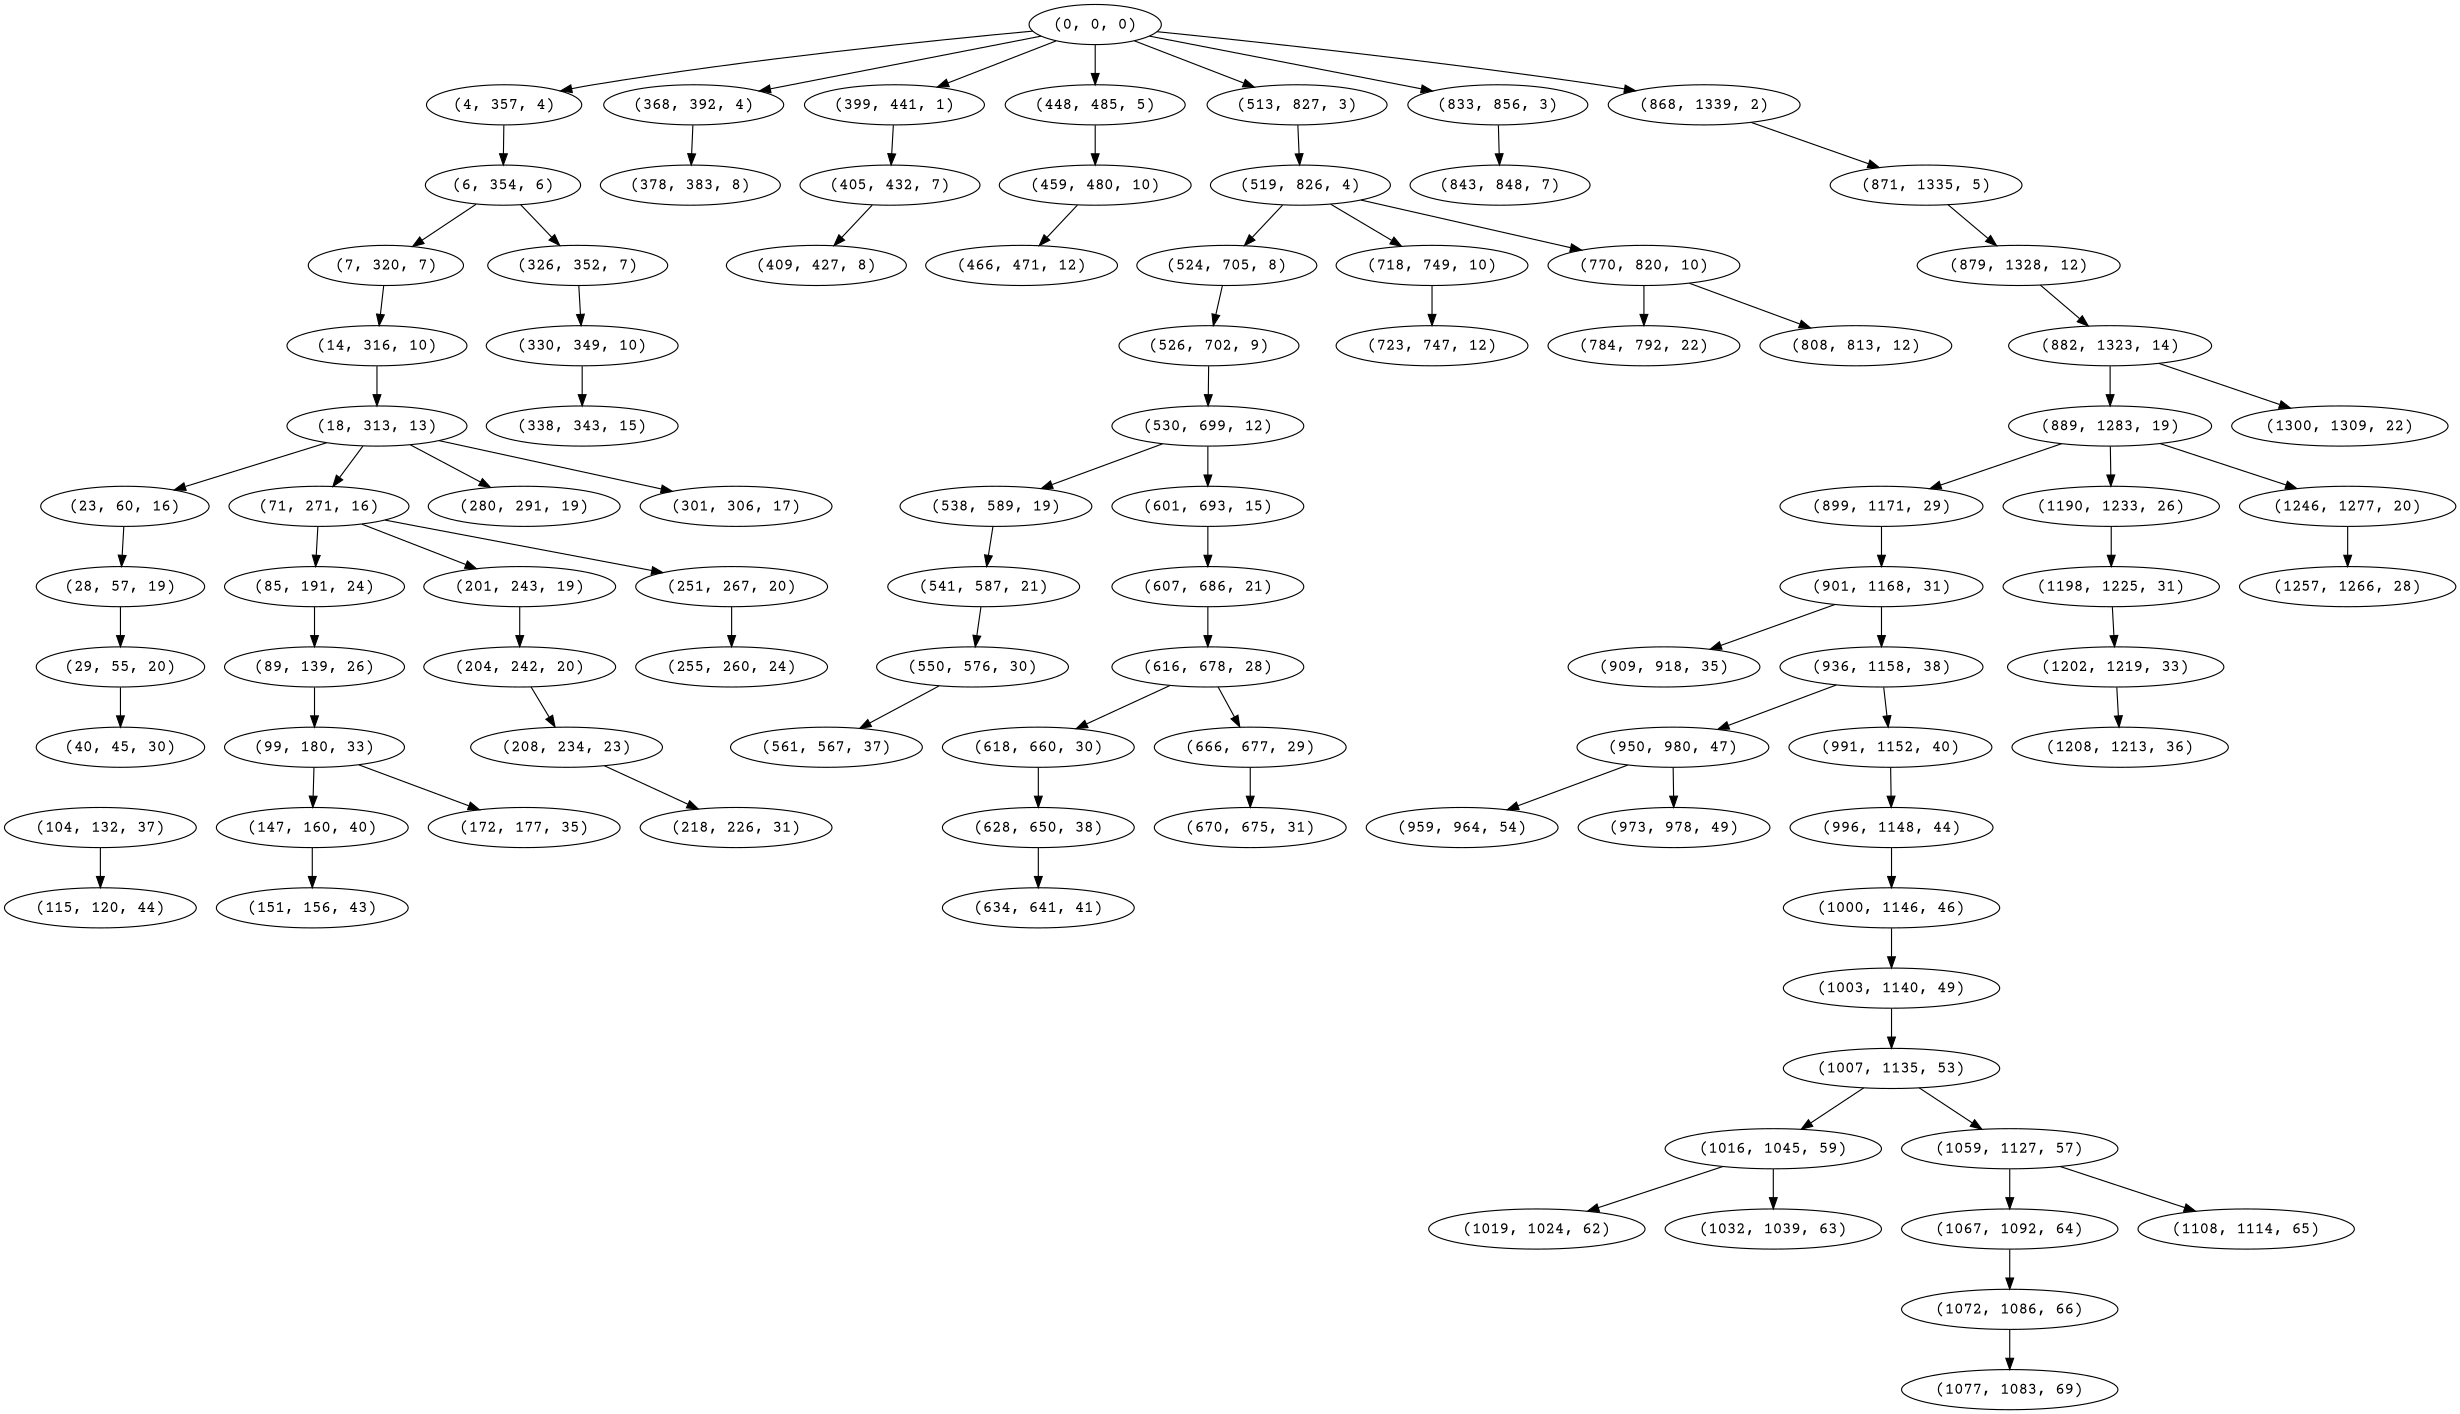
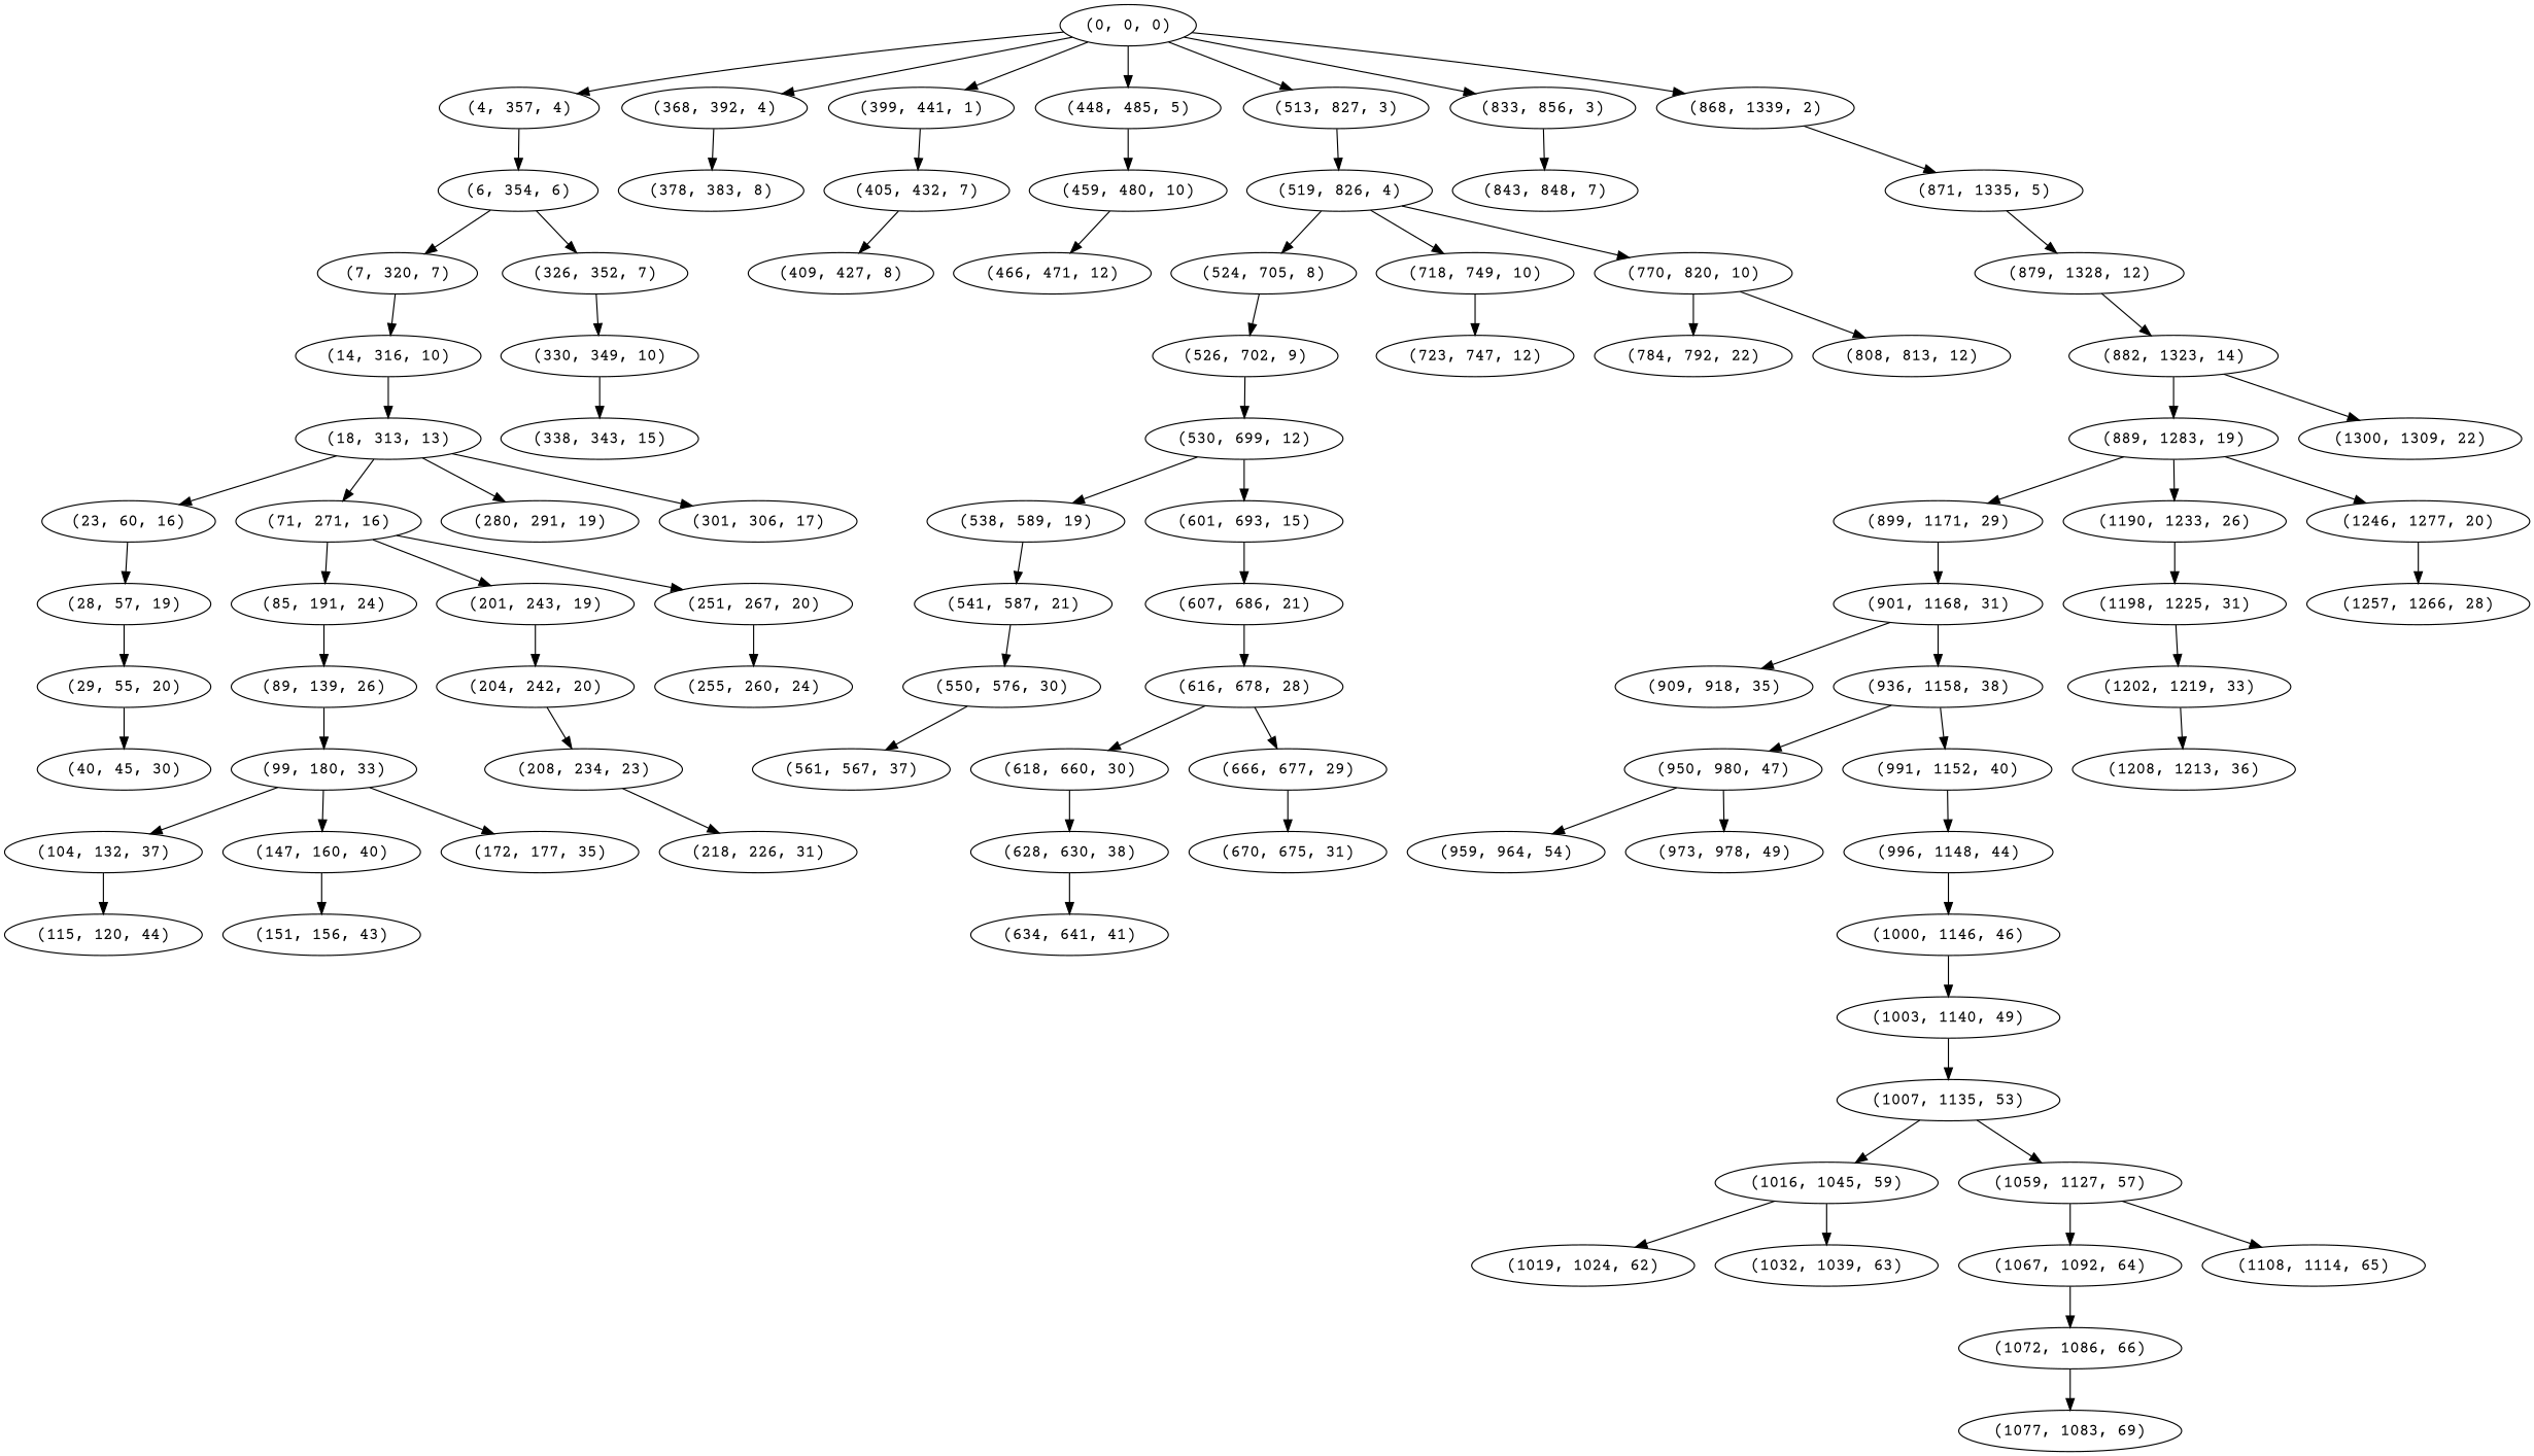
  digraph {
    fontname="Courier Prime"
    node [fontname="Courier Prime"]
    edge [fontname="Courier Prime"]
    "(0, 0, 0)"
    "(4, 357, 4)"
    "(368, 392, 4)"
    "(399, 441, 1)"
    "(448, 485, 5)"
    "(513, 827, 3)"
    "(833, 856, 3)"
    "(868, 1339, 2)"
    "(6, 354, 6)"
    "(378, 383, 8)"
    "(405, 432, 7)"
    "(459, 480, 10)"
    "(519, 826, 4)"
    "(843, 848, 7)"
    "(871, 1335, 5)"
    "(7, 320, 7)"
    "(326, 352, 7)"
    "(14, 316, 10)"
    "(330, 349, 10)"
    "(18, 313, 13)"
    "(23, 60, 16)"
    "(71, 271, 16)"
    "(280, 291, 19)"
    "(301, 306, 17)"
    "(28, 57, 19)"
    "(85, 191, 24)"
    "(201, 243, 19)"
    "(251, 267, 20)"
    "(29, 55, 20)"
    "(40, 45, 30)"
    n31 [label="(89, 139, 26)"]
    "(204, 242, 20)"
    "(255, 260, 24)"
    "(99, 180, 33)"
    "(104, 132, 37)"
    "(147, 160, 40)"
    "(172, 177, 35)"
    "(115, 120, 44)"
    "(151, 156, 43)"
    "(208, 234, 23)"
    "(218, 226, 31)"
    "(338, 343, 15)"
    "(409, 427, 8)"
    "(466, 471, 12)"
    "(524, 705, 8)"
    "(718, 749, 10)"
    "(770, 820, 10)"
    "(526, 702, 9)"
    "(723, 747, 12)"
    "(784, 792, 22)"
    "(808, 813, 12)"
    "(530, 699, 12)"
    "(538, 589, 19)"
    "(601, 693, 15)"
    "(541, 587, 21)"
    "(607, 686, 21)"
    "(550, 576, 30)"
    "(561, 567, 37)"
    "(616, 678, 28)"
    "(618, 660, 30)"
    "(666, 677, 29)"
-   "(628, 650, 38)"
+   "(628, 650, 38)" [label="(628, 630, 38)"]
    "(670, 675, 31)"
    "(634, 641, 41)"
    "(879, 1328, 12)"
    "(882, 1323, 14)"
    "(889, 1283, 19)"
    "(1300, 1309, 22)"
    "(899, 1171, 29)"
    "(1190, 1233, 26)"
    "(1246, 1277, 20)"
    "(901, 1168, 31)"
    "(1198, 1225, 31)"
    "(1257, 1266, 28)"
    "(909, 918, 35)"
    "(936, 1158, 38)"
    "(950, 980, 47)"
    "(991, 1152, 40)"
    "(959, 964, 54)"
    "(973, 978, 49)"
    "(996, 1148, 44)"
    "(1000, 1146, 46)"
    "(1003, 1140, 49)"
    "(1007, 1135, 53)"
    "(1016, 1045, 59)"
    "(1059, 1127, 57)"
    "(1019, 1024, 62)"
    "(1032, 1039, 63)"
    "(1067, 1092, 64)"
    "(1108, 1114, 65)"
    "(1072, 1086, 66)"
    "(1077, 1083, 69)"
    "(1202, 1219, 33)"
    "(1208, 1213, 36)"
    "(0, 0, 0)" -> "(4, 357, 4)"
    "(0, 0, 0)" -> "(368, 392, 4)"
    "(0, 0, 0)" -> "(399, 441, 1)"
    "(0, 0, 0)" -> "(448, 485, 5)"
    "(0, 0, 0)" -> "(513, 827, 3)"
    "(0, 0, 0)" -> "(833, 856, 3)"
    "(0, 0, 0)" -> "(868, 1339, 2)"
    "(4, 357, 4)" -> "(6, 354, 6)"
    "(368, 392, 4)" -> "(378, 383, 8)"
    "(399, 441, 1)" -> "(405, 432, 7)"
    "(448, 485, 5)" -> "(459, 480, 10)"
    "(513, 827, 3)" -> "(519, 826, 4)"
    "(833, 856, 3)" -> "(843, 848, 7)"
    "(868, 1339, 2)" -> "(871, 1335, 5)"
    "(6, 354, 6)" -> "(7, 320, 7)"
    "(6, 354, 6)" -> "(326, 352, 7)"
    "(405, 432, 7)" -> "(409, 427, 8)"
    "(459, 480, 10)" -> "(466, 471, 12)"
    "(519, 826, 4)" -> "(524, 705, 8)"
    "(519, 826, 4)" -> "(718, 749, 10)"
    "(519, 826, 4)" -> "(770, 820, 10)"
    "(871, 1335, 5)" -> "(879, 1328, 12)"
    "(7, 320, 7)" -> "(14, 316, 10)"
    "(326, 352, 7)" -> "(330, 349, 10)"
    "(14, 316, 10)" -> "(18, 313, 13)"
    "(330, 349, 10)" -> "(338, 343, 15)"
    "(18, 313, 13)" -> "(23, 60, 16)"
    "(18, 313, 13)" -> "(71, 271, 16)"
    "(18, 313, 13)" -> "(280, 291, 19)"
    "(18, 313, 13)" -> "(301, 306, 17)"
    "(23, 60, 16)" -> "(28, 57, 19)"
    "(71, 271, 16)" -> "(85, 191, 24)"
    "(71, 271, 16)" -> "(201, 243, 19)"
    "(71, 271, 16)" -> "(251, 267, 20)"
    "(28, 57, 19)" -> "(29, 55, 20)"
    "(85, 191, 24)" -> n31
    "(201, 243, 19)" -> "(204, 242, 20)"
    "(251, 267, 20)" -> "(255, 260, 24)"
    "(29, 55, 20)" -> "(40, 45, 30)"
    n31 -> "(99, 180, 33)"
    "(204, 242, 20)" -> "(208, 234, 23)"
+   "(99, 180, 33)" -> "(104, 132, 37)"
    "(99, 180, 33)" -> "(147, 160, 40)"
    "(99, 180, 33)" -> "(172, 177, 35)"
    "(104, 132, 37)" -> "(115, 120, 44)"
    "(147, 160, 40)" -> "(151, 156, 43)"
    "(208, 234, 23)" -> "(218, 226, 31)"
    "(524, 705, 8)" -> "(526, 702, 9)"
    "(718, 749, 10)" -> "(723, 747, 12)"
    "(770, 820, 10)" -> "(784, 792, 22)"
    "(770, 820, 10)" -> "(808, 813, 12)"
    "(526, 702, 9)" -> "(530, 699, 12)"
    "(530, 699, 12)" -> "(538, 589, 19)"
    "(530, 699, 12)" -> "(601, 693, 15)"
    "(538, 589, 19)" -> "(541, 587, 21)"
    "(601, 693, 15)" -> "(607, 686, 21)"
    "(541, 587, 21)" -> "(550, 576, 30)"
    "(607, 686, 21)" -> "(616, 678, 28)"
    "(550, 576, 30)" -> "(561, 567, 37)"
    "(616, 678, 28)" -> "(618, 660, 30)"
    "(616, 678, 28)" -> "(666, 677, 29)"
    "(618, 660, 30)" -> "(628, 650, 38)"
    "(666, 677, 29)" -> "(670, 675, 31)"
    "(628, 650, 38)" -> "(634, 641, 41)"
    "(879, 1328, 12)" -> "(882, 1323, 14)"
    "(882, 1323, 14)" -> "(889, 1283, 19)"
    "(882, 1323, 14)" -> "(1300, 1309, 22)"
    "(889, 1283, 19)" -> "(899, 1171, 29)"
    "(889, 1283, 19)" -> "(1190, 1233, 26)"
    "(889, 1283, 19)" -> "(1246, 1277, 20)"
    "(899, 1171, 29)" -> "(901, 1168, 31)"
    "(1190, 1233, 26)" -> "(1198, 1225, 31)"
    "(1246, 1277, 20)" -> "(1257, 1266, 28)"
    "(901, 1168, 31)" -> "(909, 918, 35)"
    "(901, 1168, 31)" -> "(936, 1158, 38)"
    "(1198, 1225, 31)" -> "(1202, 1219, 33)"
    "(936, 1158, 38)" -> "(950, 980, 47)"
    "(936, 1158, 38)" -> "(991, 1152, 40)"
    "(950, 980, 47)" -> "(959, 964, 54)"
    "(950, 980, 47)" -> "(973, 978, 49)"
    "(991, 1152, 40)" -> "(996, 1148, 44)"
    "(996, 1148, 44)" -> "(1000, 1146, 46)"
    "(1000, 1146, 46)" -> "(1003, 1140, 49)"
    "(1003, 1140, 49)" -> "(1007, 1135, 53)"
    "(1007, 1135, 53)" -> "(1016, 1045, 59)"
    "(1007, 1135, 53)" -> "(1059, 1127, 57)"
    "(1016, 1045, 59)" -> "(1019, 1024, 62)"
    "(1016, 1045, 59)" -> "(1032, 1039, 63)"
    "(1059, 1127, 57)" -> "(1067, 1092, 64)"
    "(1059, 1127, 57)" -> "(1108, 1114, 65)"
    "(1067, 1092, 64)" -> "(1072, 1086, 66)"
    "(1072, 1086, 66)" -> "(1077, 1083, 69)"
    "(1202, 1219, 33)" -> "(1208, 1213, 36)"
  }
